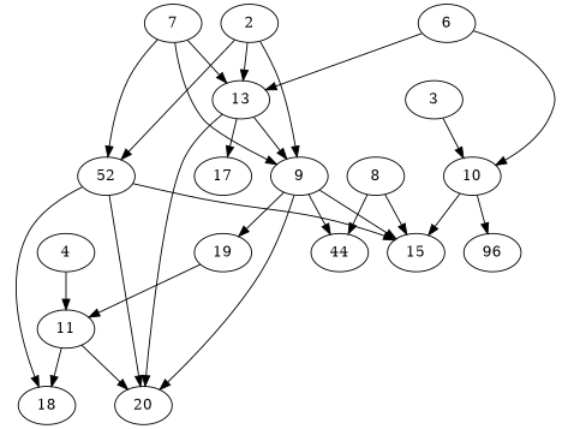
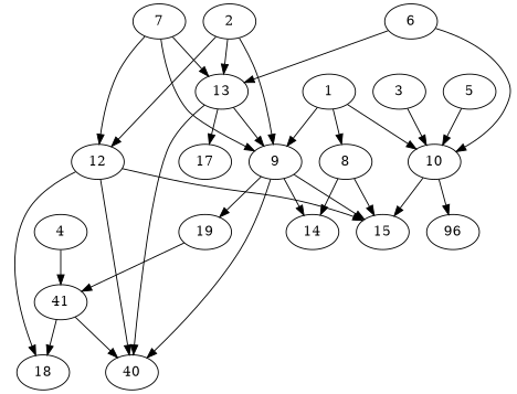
  digraph {
    node [alpha=0.08]
+   1 [alpha=0.04 expect_size=36937728]
    8 [alpha=0.00 expect_size=36068352]
    9 [expect_size=17065984]
    10 [alpha=0.18 expect_size=35336192]
-   14 [alpha=0.01 expect_size=17262592 label=44]
+   14 [alpha=0.01 expect_size=17262592]
    15 [alpha=0.11 expect_size=29352960]
    19 [expect_size=8062976]
-   20 [alpha=0.02 expect_size=26777600]
+   20 [alpha=0.02 expect_size=26777600 label=40]
    n9 [alpha=0.10 expect_size=23217152 label=96]
-   11 [alpha=0.14 expect_size=33240064]
+   11 [alpha=0.14 expect_size=33240064 label=41]
    2 [alpha=0.07 expect_size=31367168]
-   12 [alpha=0.01 expect_size=43691008 label=52]
+   12 [alpha=0.01 expect_size=43691008]
    13 [alpha=0.17 expect_size=13856768]
    18 [alpha=0.10 expect_size=7346176]
    17 [alpha=0.12 expect_size=42253312]
    3 [alpha=0.01 expect_size=41526272]
    4 [alpha=0.05 expect_size=9971712]
+   5 [alpha=0.17 expect_size=26101760]
    6 [expect_size=40343552]
    7 [alpha=0.05 expect_size=51871744]
+   1 -> 8
+   1 -> 9
+   1 -> 10
    8 -> 14
    8 -> 15
    9 -> 14
    9 -> 15
    9 -> 19
    9 -> 20
    10 -> 15
    10 -> n9
    19 -> 11
    11 -> 20
    11 -> 18
    2 -> 9
    2 -> 12
    2 -> 13
    12 -> 15
    12 -> 20
    12 -> 18
    13 -> 9
    13 -> 20
    13 -> 17
    3 -> 10
    4 -> 11
+   5 -> 10
    6 -> 10
    6 -> 13
    7 -> 9
    7 -> 12
    7 -> 13
  }
